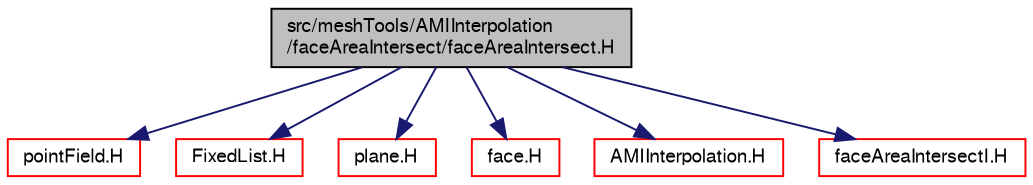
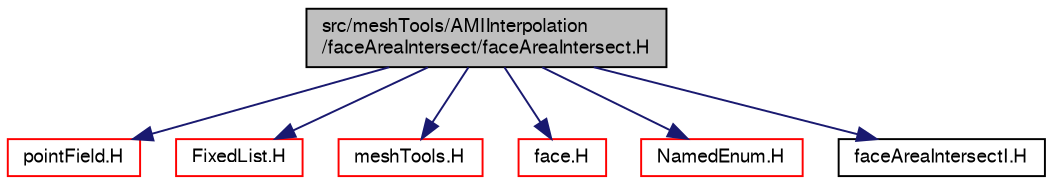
  digraph {
    node [color=red fontname=FreeSans fontsize=10 shape=record]
    edge [color=midnightblue fontname=FreeSans fontsize=10 labelfontname=FreeSans labelfontsize=10 style=solid]
    n1 [color=black fillcolor=grey75 fontcolor=black height=0.2 label="src/meshTools/AMIInterpolation\l/faceAreaIntersect/faceAreaIntersect.H" style=filled width=0.4]
    n2 [height=0.2 label="pointField.H" width=0.4]
    n3 [height=0.2 label="FixedList.H" width=0.4]
-   n4 [height=0.2 label="plane.H" width=0.4]
+   n4 [height=0.2 label="meshTools.H" width=0.4]
    n5 [height=0.2 label="face.H" width=0.4]
-   n6 [height=0.2 label="AMIInterpolation.H" width=0.4]
-   n7 [height=0.2 label="faceAreaIntersectI.H" width=0.4]
+   n6 [height=0.2 label="NamedEnum.H" width=0.4]
+   n7 [color=black height=0.2 label="faceAreaIntersectI.H" width=0.4]
    n1 -> n2
    n1 -> n3
    n1 -> n4
    n1 -> n5
    n1 -> n6
    n1 -> n7
  }
